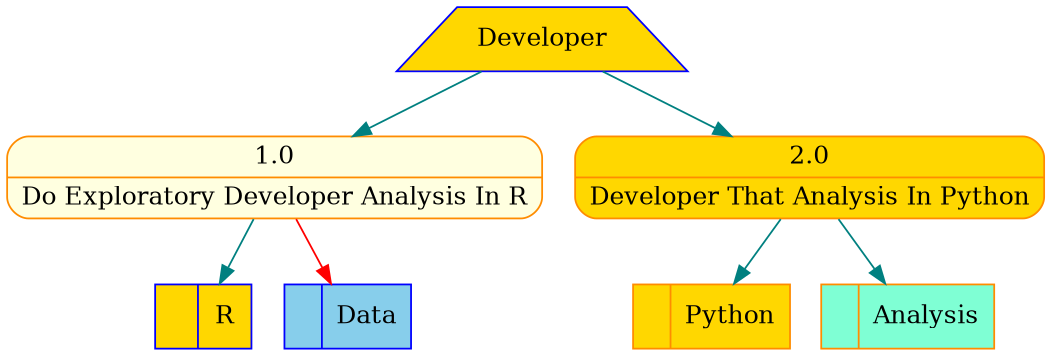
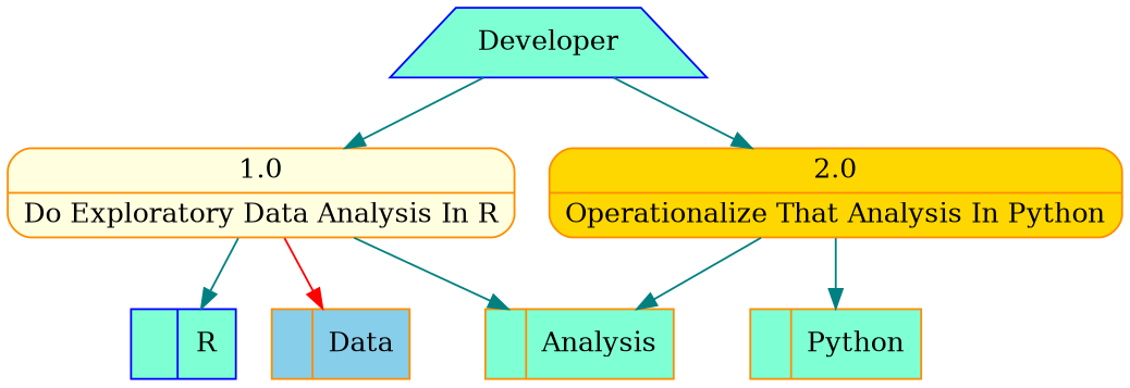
  digraph {
    node [color=darkorange fillcolor=aquamarine shape=record style=filled]
    edge [color=teal]
-   n1 [color=blue fillcolor=gold label="<f0>  |<f1> R "]
-   n2 [fillcolor=gold label="<f0>  |<f1> Python "]
+   n1 [color=blue label="<f0>  |<f1> R "]
+   n2 [label="<f0>  |<f1> Python "]
    n3 [label="<f0>  |<f1> Analysis "]
-   n4 [color=blue fillcolor=skyblue label="<f0>  |<f1> Data "]
-   n5 [color=blue fillcolor=gold label=Developer shape=trapezium]
-   n6 [fillcolor=lightyellow label="{<f0> 1.0|<f1> Do Exploratory Developer Analysis In R }" shape=Mrecord]
-   n7 [fillcolor=gold label="{<f0> 2.0|<f1> Developer That Analysis In Python }" shape=Mrecord]
+   n4 [fillcolor=skyblue label="<f0>  |<f1> Data "]
+   n5 [color=blue label=Developer shape=trapezium]
+   n6 [fillcolor=lightyellow label="{<f0> 1.0|<f1> Do Exploratory Data Analysis In R }" shape=Mrecord]
+   n7 [fillcolor=gold label="{<f0> 2.0|<f1> Operationalize That Analysis In Python }" shape=Mrecord]
    n5 -> n6
    n5 -> n7
    n6 -> n1
+   n6 -> n3
    n6 -> n4 [color=red]
    n7 -> n2
    n7 -> n3
  }
